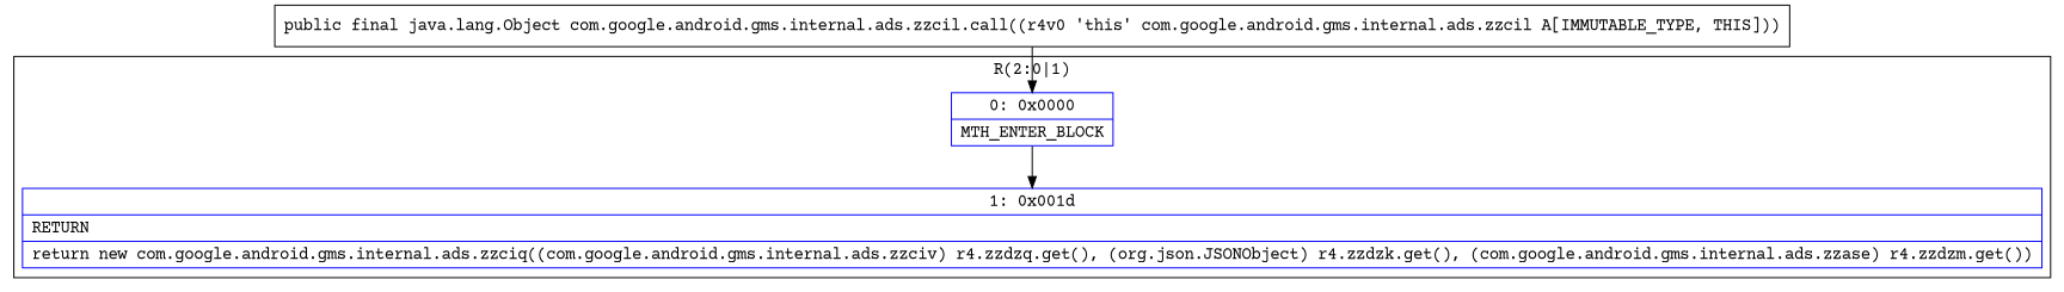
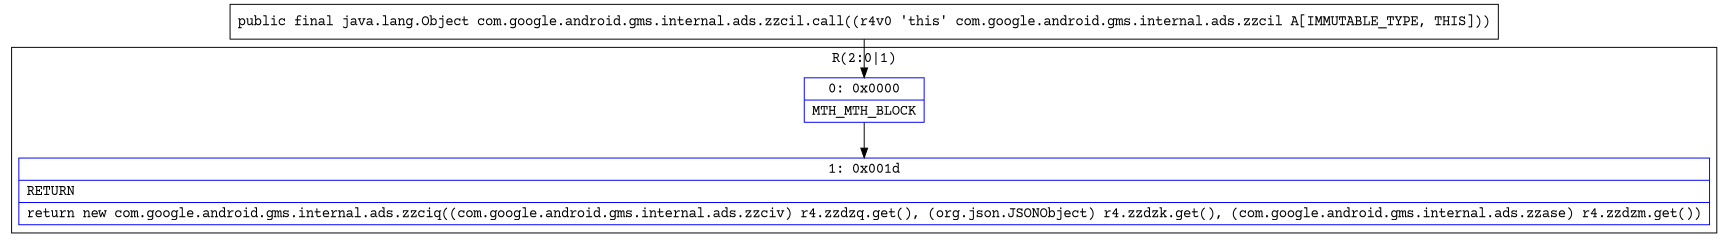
  digraph {
    fontname="Courier Prime"
    node [color=blue shape=record fontname="Courier Prime"]
    edge [fontname="Courier Prime"]
-   n1 [label="{0\:\ 0x0000|MTH_ENTER_BLOCK\l}"]
+   n1 [label="{0\:\ 0x0000|MTH_MTH_BLOCK\l}"]
    n2 [label="{1\:\ 0x001d|RETURN\l|return new com.google.android.gms.internal.ads.zzciq((com.google.android.gms.internal.ads.zzciv) r4.zzdzq.get(), (org.json.JSONObject) r4.zzdzk.get(), (com.google.android.gms.internal.ads.zzase) r4.zzdzm.get())\l}"]
    n3 [label="{public final java.lang.Object com.google.android.gms.internal.ads.zzcil.call((r4v0 'this' com.google.android.gms.internal.ads.zzcil A[IMMUTABLE_TYPE, THIS])) }" color=""]
    subgraph cluster_1 {
      label="R(2:0|1)"
      n1
      n2
    }
    n1 -> n2
    n3 -> n1
  }
